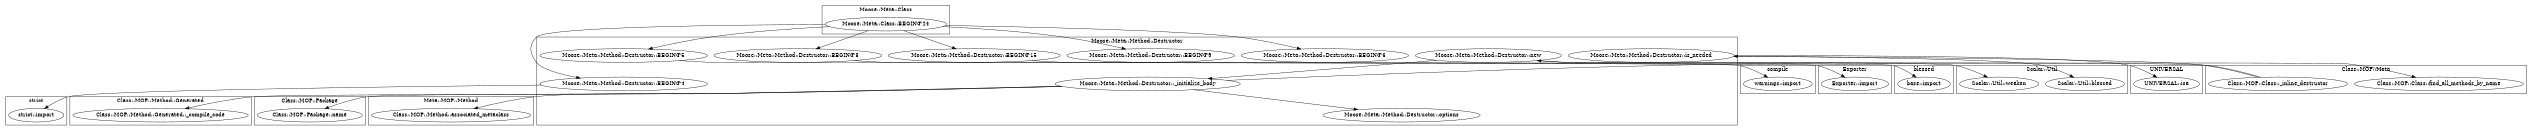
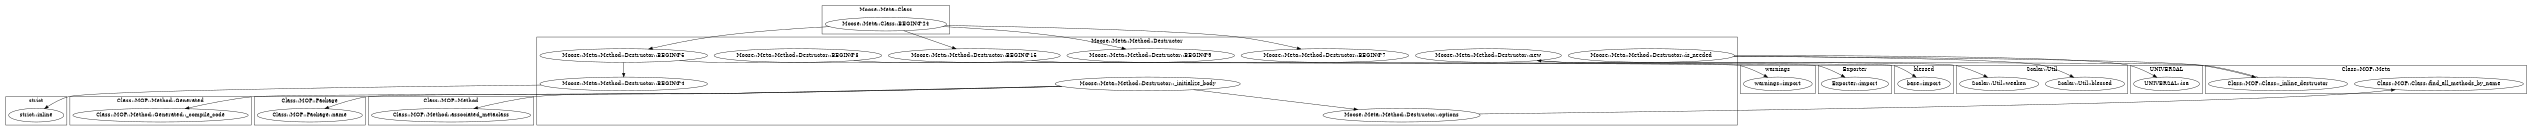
  digraph {
    "base::import"
    "warnings::import"
    "Class::MOP::Method::Generated::_compile_code"
-   "strict::import"
+   "strict::import" [label="strict::inline"]
    "Class::MOP::Class::find_all_methods_by_name"
    "Class::MOP::Class::_inline_destructor"
    "Exporter::import"
    "Class::MOP::Package::name"
    "Scalar::Util::blessed"
    "Scalar::Util::weaken"
    "UNIVERSAL::isa"
    "Moose::Meta::Class::BEGIN@24"
    "Moose::Meta::Method::Destructor::BEGIN@9"
    "Moose::Meta::Method::Destructor::BEGIN@4"
    "Moose::Meta::Method::Destructor::BEGIN@5"
    "Moose::Meta::Method::Destructor::BEGIN@8"
    "Moose::Meta::Method::Destructor::BEGIN@15"
    "Moose::Meta::Method::Destructor::_initialize_body"
    "Moose::Meta::Method::Destructor::options"
-   "Moose::Meta::Method::Destructor::BEGIN@7" [label="Moose::Meta::Method::Destructor::BEGIN@6"]
+   "Moose::Meta::Method::Destructor::BEGIN@7"
    "Moose::Meta::Method::Destructor::new"
    "Moose::Meta::Method::Destructor::is_needed"
    "Class::MOP::Method::associated_metaclass"
    subgraph cluster_1 {
      label=blessed
      "base::import"
    }
    subgraph cluster_2 {
-     label=compile
+     label=warnings
      "warnings::import"
    }
    subgraph cluster_3 {
      label="Class::MOP::Method::Generated"
      "Class::MOP::Method::Generated::_compile_code"
    }
    subgraph cluster_4 {
      label="strict"
      "strict::import"
    }
    subgraph cluster_5 {
      label="Class::MOP::Meta"
      "Class::MOP::Class::find_all_methods_by_name"
      "Class::MOP::Class::_inline_destructor"
    }
    subgraph cluster_6 {
      label=Exporter
      "Exporter::import"
    }
    subgraph cluster_7 {
      label="Class::MOP::Package"
      "Class::MOP::Package::name"
    }
    subgraph cluster_8 {
      label="Scalar::Util"
      "Scalar::Util::blessed"
      "Scalar::Util::weaken"
    }
    subgraph cluster_9 {
      label=UNIVERSAL
      "UNIVERSAL::isa"
    }
    subgraph cluster_10 {
      label="Moose::Meta::Class"
      "Moose::Meta::Class::BEGIN@24"
    }
    subgraph cluster_11 {
      label="Moose::Meta::Method::Destructor"
      "Moose::Meta::Method::Destructor::BEGIN@9"
      "Moose::Meta::Method::Destructor::BEGIN@4"
      "Moose::Meta::Method::Destructor::BEGIN@5"
      "Moose::Meta::Method::Destructor::BEGIN@8"
      "Moose::Meta::Method::Destructor::BEGIN@15"
      "Moose::Meta::Method::Destructor::_initialize_body"
      "Moose::Meta::Method::Destructor::options"
      "Moose::Meta::Method::Destructor::BEGIN@7"
      "Moose::Meta::Method::Destructor::new"
      "Moose::Meta::Method::Destructor::is_needed"
    }
    subgraph cluster_12 {
-     label="Meta::MOP::Method"
+     label="Class::MOP::Method"
      "Class::MOP::Method::associated_metaclass"
    }
    "Class::MOP::Class::_inline_destructor" -> "Moose::Meta::Method::Destructor::new"
-   "Class::MOP::Class::_inline_destructor" -> "Moose::Meta::Method::Destructor::is_needed"
+   "Moose::Meta::Method::Destructor::is_needed" -> "Class::MOP::Class::_inline_destructor"
    "Moose::Meta::Class::BEGIN@24" -> "Moose::Meta::Method::Destructor::BEGIN@9"
-   "Moose::Meta::Class::BEGIN@24" -> "Moose::Meta::Method::Destructor::BEGIN@4"
+   "Moose::Meta::Method::Destructor::BEGIN@5" -> "Moose::Meta::Method::Destructor::BEGIN@4"
    "Moose::Meta::Class::BEGIN@24" -> "Moose::Meta::Method::Destructor::BEGIN@5"
-   "Moose::Meta::Class::BEGIN@24" -> "Moose::Meta::Method::Destructor::BEGIN@8"
    "Moose::Meta::Class::BEGIN@24" -> "Moose::Meta::Method::Destructor::BEGIN@15"
    "Moose::Meta::Class::BEGIN@24" -> "Moose::Meta::Method::Destructor::BEGIN@7"
    "Moose::Meta::Method::Destructor::BEGIN@4" -> "strict::import"
    "Moose::Meta::Method::Destructor::BEGIN@5" -> "warnings::import"
    "Moose::Meta::Method::Destructor::BEGIN@8" -> "Exporter::import"
    "Moose::Meta::Method::Destructor::BEGIN@15" -> "base::import"
    "Moose::Meta::Method::Destructor::_initialize_body" -> "Class::MOP::Method::Generated::_compile_code"
-   "Moose::Meta::Method::Destructor::_initialize_body" -> "Class::MOP::Class::find_all_methods_by_name"
+   "Moose::Meta::Method::Destructor::options" -> "Class::MOP::Class::find_all_methods_by_name"
    "Moose::Meta::Method::Destructor::_initialize_body" -> "Class::MOP::Package::name"
    "Moose::Meta::Method::Destructor::_initialize_body" -> "Moose::Meta::Method::Destructor::options"
    "Moose::Meta::Method::Destructor::_initialize_body" -> "Class::MOP::Method::associated_metaclass"
    "Moose::Meta::Method::Destructor::new" -> "Scalar::Util::weaken"
-   "Moose::Meta::Method::Destructor::new" -> "Moose::Meta::Method::Destructor::_initialize_body"
    "Moose::Meta::Method::Destructor::is_needed" -> "Scalar::Util::blessed"
    "Moose::Meta::Method::Destructor::is_needed" -> "UNIVERSAL::isa"
  }
